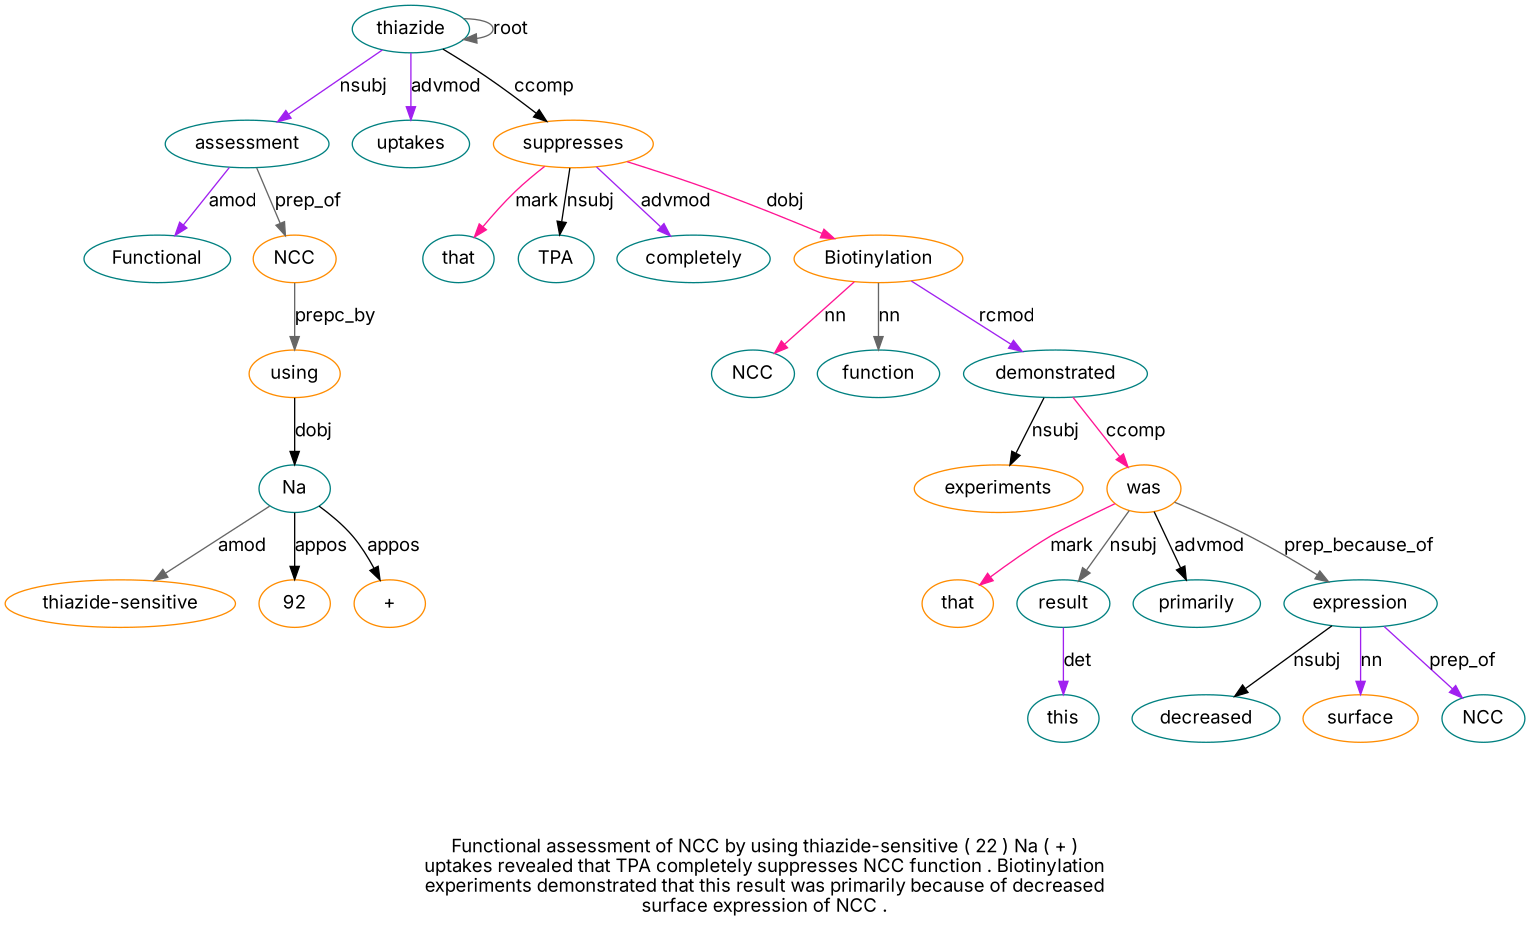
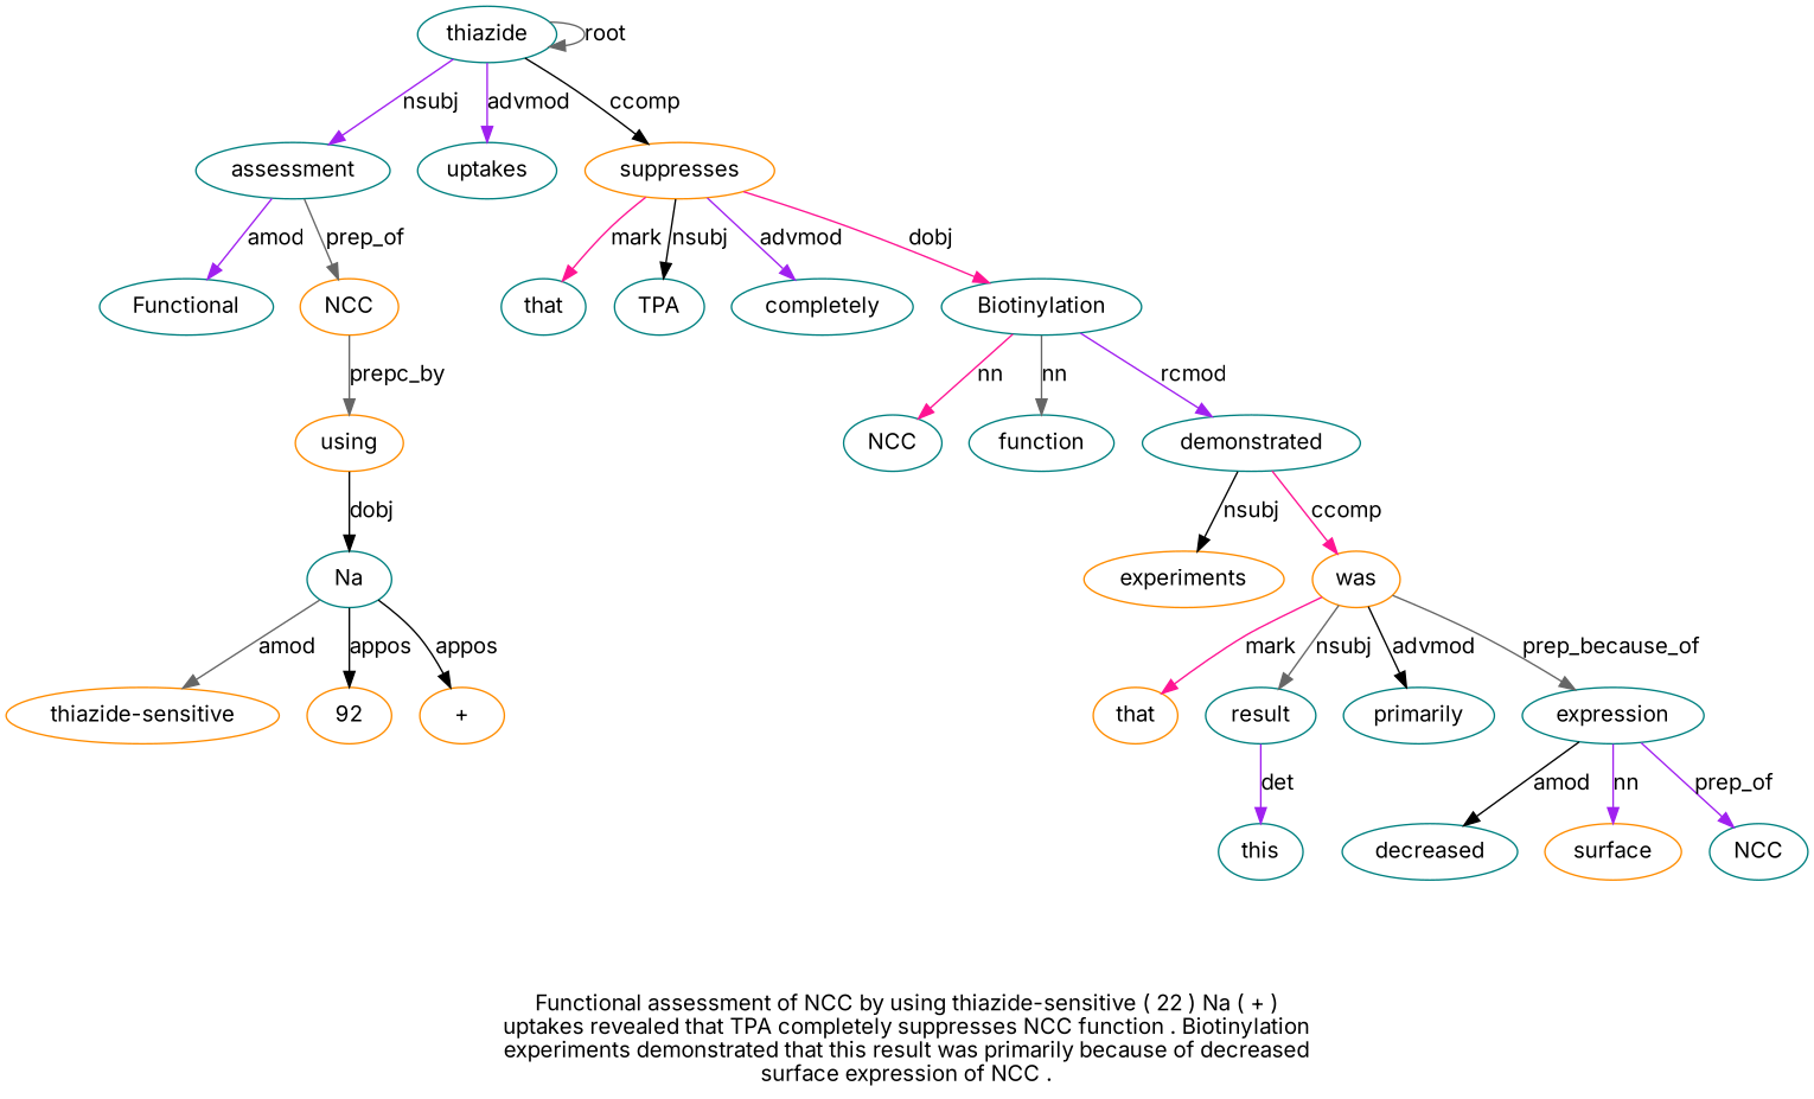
  digraph {
    fontname=Inter
    label="Functional assessment of NCC by using thiazide-sensitive ( 22 ) Na ( + )\nuptakes revealed that TPA completely suppresses NCC function . Biotinylation\nexperiments demonstrated that this result was primarily because of decreased\nsurface expression of NCC ."
    node [color=teal fillcolor=white fontname=Inter style=filled]
    edge [color=purple fontname=Inter]
    n1 [label=assessment]
    n2 [label=Functional]
    n3 [color=darkorange label=NCC]
    n4 [color=darkorange label=using]
    n5 [label=thiazide]
    n6 [label=uptakes]
    n7 [color=darkorange label=suppresses]
    n8 [label=that]
    n9 [label=TPA]
    n10 [label=completely]
-   n11 [color=darkorange label=Biotinylation]
+   n11 [label=Biotinylation]
    n12 [label=Na]
    n13 [color=darkorange label="thiazide-sensitive"]
    n14 [color=darkorange label=92]
    n15 [color=darkorange label="+"]
    n16 [label=NCC]
    n17 [label=function]
    n18 [label=demonstrated]
    n19 [color=darkorange label=experiments]
    n20 [color=darkorange label=was]
    n21 [color=darkorange label=that]
    n22 [label=result]
    n23 [label=primarily]
    n24 [label=expression]
    n25 [label=this]
    n26 [label=decreased]
    n27 [color=darkorange label=surface]
    n28 [label=NCC]
    n1 -> n2 [label=amod]
    n1 -> n3 [color=gray40 label=prep_of]
    n3 -> n4 [color=gray40 label=prepc_by]
    n4 -> n12 [color=black label=dobj]
    n5 -> n1 [label=nsubj]
    n5 -> n5 [color=gray40 label=root]
    n5 -> n6 [label=advmod]
    n5 -> n7 [color=black label=ccomp]
    n7 -> n8 [color=deeppink label=mark]
    n7 -> n9 [color=black label=nsubj]
    n7 -> n10 [label=advmod]
    n7 -> n11 [color=deeppink label=dobj]
    n11 -> n16 [color=deeppink label=nn]
    n11 -> n17 [color=gray40 label=nn]
    n11 -> n18 [label=rcmod]
    n12 -> n13 [color=gray40 label=amod]
    n12 -> n14 [color=black label=appos]
    n12 -> n15 [color=black label=appos]
    n18 -> n19 [color=black label=nsubj]
    n18 -> n20 [color=deeppink label=ccomp]
    n20 -> n21 [color=deeppink label=mark]
    n20 -> n22 [color=gray40 label=nsubj]
    n20 -> n23 [color=black label=advmod]
    n20 -> n24 [color=gray40 label=prep_because_of]
    n22 -> n25 [label=det]
-   n24 -> n26 [color=black label=nsubj]
+   n24 -> n26 [color=black label=amod]
    n24 -> n27 [label=nn]
    n24 -> n28 [label=prep_of]
  }
